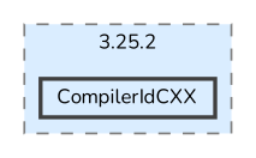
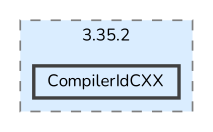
  digraph {
    compound=true
    fontname=Nunito
    n1 [color=grey25 fillcolor="#daedff" fontname=Nunito fontsize=10 height=0.2 label=CompilerIdCXX shape=box style="filled,bold" width=0.4]
    subgraph cluster_1 {
      bgcolor="#daedff"
      fontsize=10
-     label="3.25.2"
+     label="3.35.2"
      pencolor=grey50
      style="filled,dashed"
      n1
    }
  }
